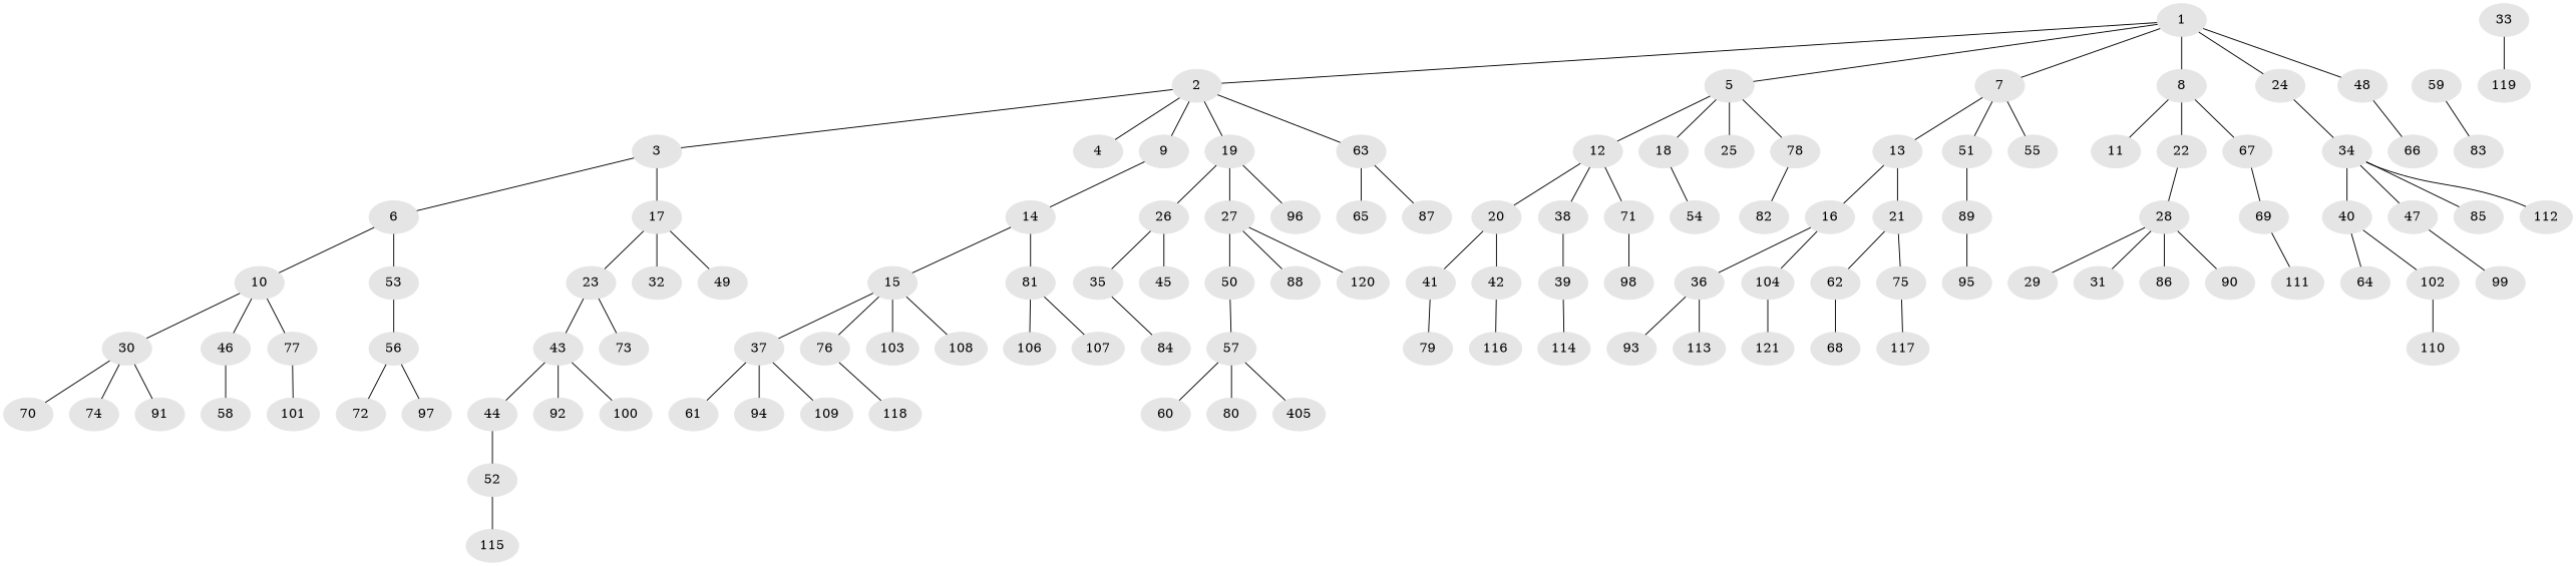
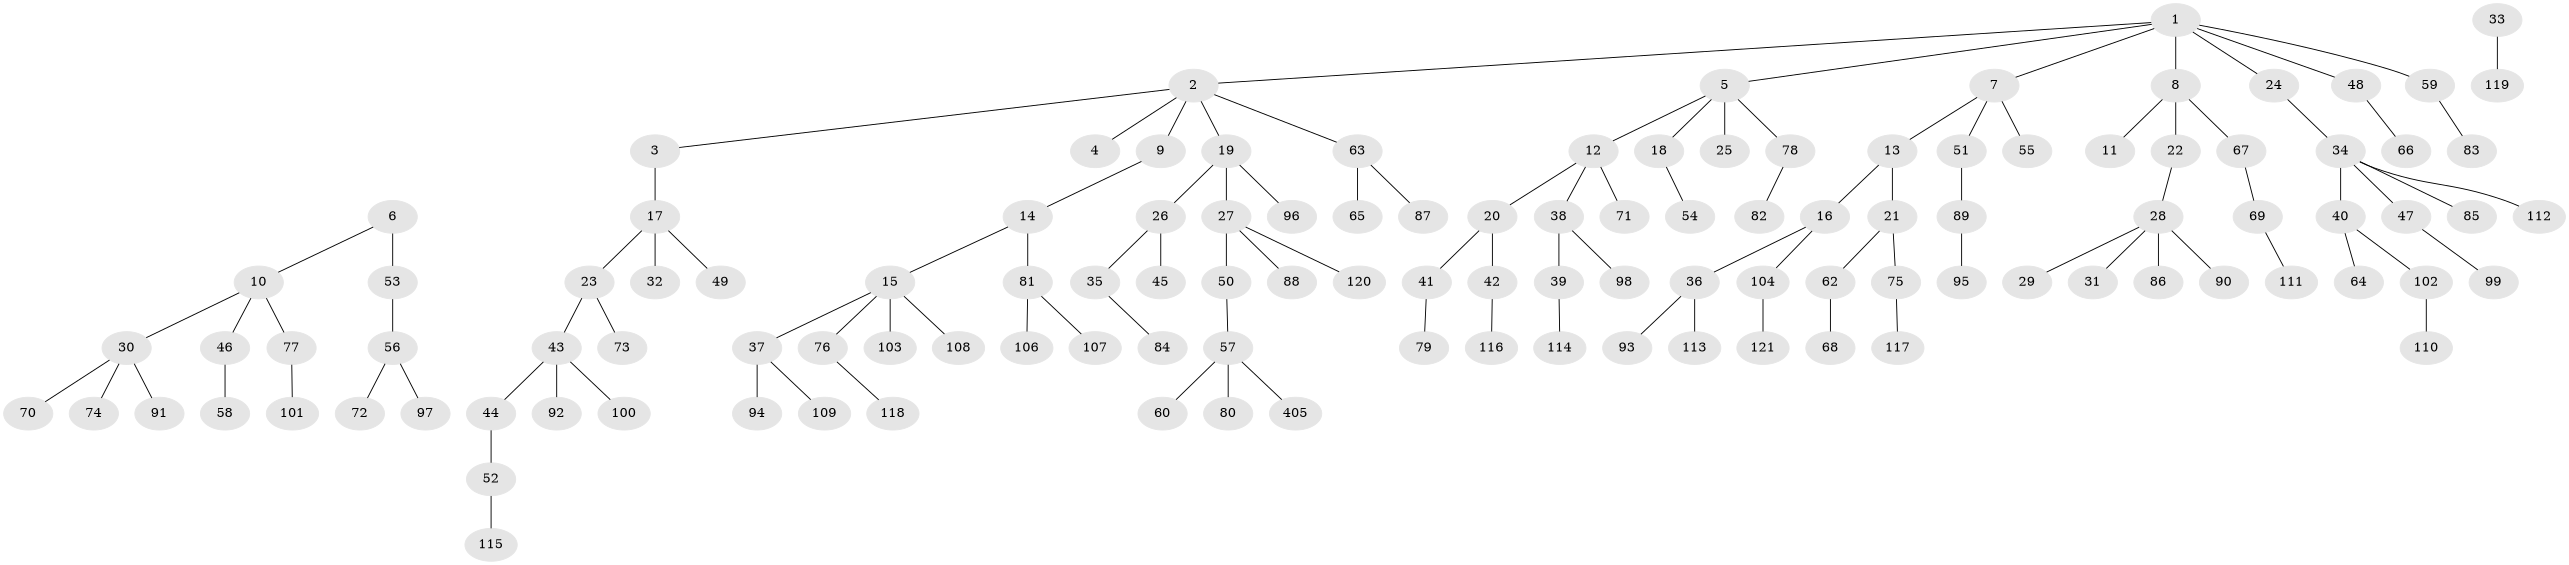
  graph {
    node [color=gray90 style=filled]
    1
    2
    5
    7
    8
    24
    48
    59
    3
    4
    9
    19
    63
    12
    18
    25
    78
    13
    51
    55
    11
    22
    67
    34
    66
    83
    6
    17
    14
    26
    27
    96
    65
    87
    10
    53
    23
    32
    49
    20
    38
    71
    54
    82
    30
    46
    77
    56
    16
    21
    89
    28
    69
    15
    81
    70
    74
    91
    58
    101
    41
    42
    39
    98
    36
    104
    62
    75
    37
    76
    103
    108
    106
    107
-   61
    94
    109
    118
    93
    113
    121
    43
    73
    35
    45
    50
    88
    120
    79
    116
    68
    117
    29
    31
    86
    90
    33
    119
    44
    92
    100
    40
    47
    85
    112
    84
    57
    64
    102
    99
    114
    110
    52
    115
    60
    80
    n117 [label=405]
    95
    72
    97
    111
    1 -- 2
    1 -- 5
    1 -- 7
    1 -- 8
    1 -- 24
    1 -- 48
+   1 -- 59
    2 -- 3
    2 -- 4
    2 -- 9
    2 -- 19
    2 -- 63
    5 -- 12
    5 -- 18
    5 -- 25
    5 -- 78
    7 -- 13
    7 -- 51
    7 -- 55
    8 -- 11
    8 -- 22
    8 -- 67
    24 -- 34
    48 -- 66
    59 -- 83
-   3 -- 6
    3 -- 17
    9 -- 14
    19 -- 26
    19 -- 27
    19 -- 96
    63 -- 65
    63 -- 87
    12 -- 20
    12 -- 38
    12 -- 71
    18 -- 54
    78 -- 82
    13 -- 16
    13 -- 21
    51 -- 89
    22 -- 28
    67 -- 69
    34 -- 40
    34 -- 47
    34 -- 85
    34 -- 112
    6 -- 10
    6 -- 53
    17 -- 23
    17 -- 32
    17 -- 49
    14 -- 15
    14 -- 81
    26 -- 35
    26 -- 45
    27 -- 50
    27 -- 88
    27 -- 120
    10 -- 30
    10 -- 46
    10 -- 77
    53 -- 56
    23 -- 43
    23 -- 73
    20 -- 41
    20 -- 42
    38 -- 39
-   71 -- 98
+   38 -- 98
    30 -- 70
    30 -- 74
    30 -- 91
    46 -- 58
    77 -- 101
    56 -- 72
    56 -- 97
    16 -- 36
    16 -- 104
    21 -- 62
    21 -- 75
    89 -- 95
    28 -- 29
    28 -- 31
    28 -- 86
    28 -- 90
    69 -- 111
    15 -- 37
    15 -- 76
    15 -- 103
    15 -- 108
    81 -- 106
    81 -- 107
    41 -- 79
    42 -- 116
    39 -- 114
    36 -- 93
    36 -- 113
    104 -- 121
    62 -- 68
    75 -- 117
-   37 -- 61
    37 -- 94
    37 -- 109
    76 -- 118
    43 -- 44
    43 -- 92
    43 -- 100
    35 -- 84
    50 -- 57
    33 -- 119
    44 -- 52
    40 -- 64
    40 -- 102
    47 -- 99
    57 -- 60
    57 -- 80
    57 -- n117
    102 -- 110
    52 -- 115
  }
